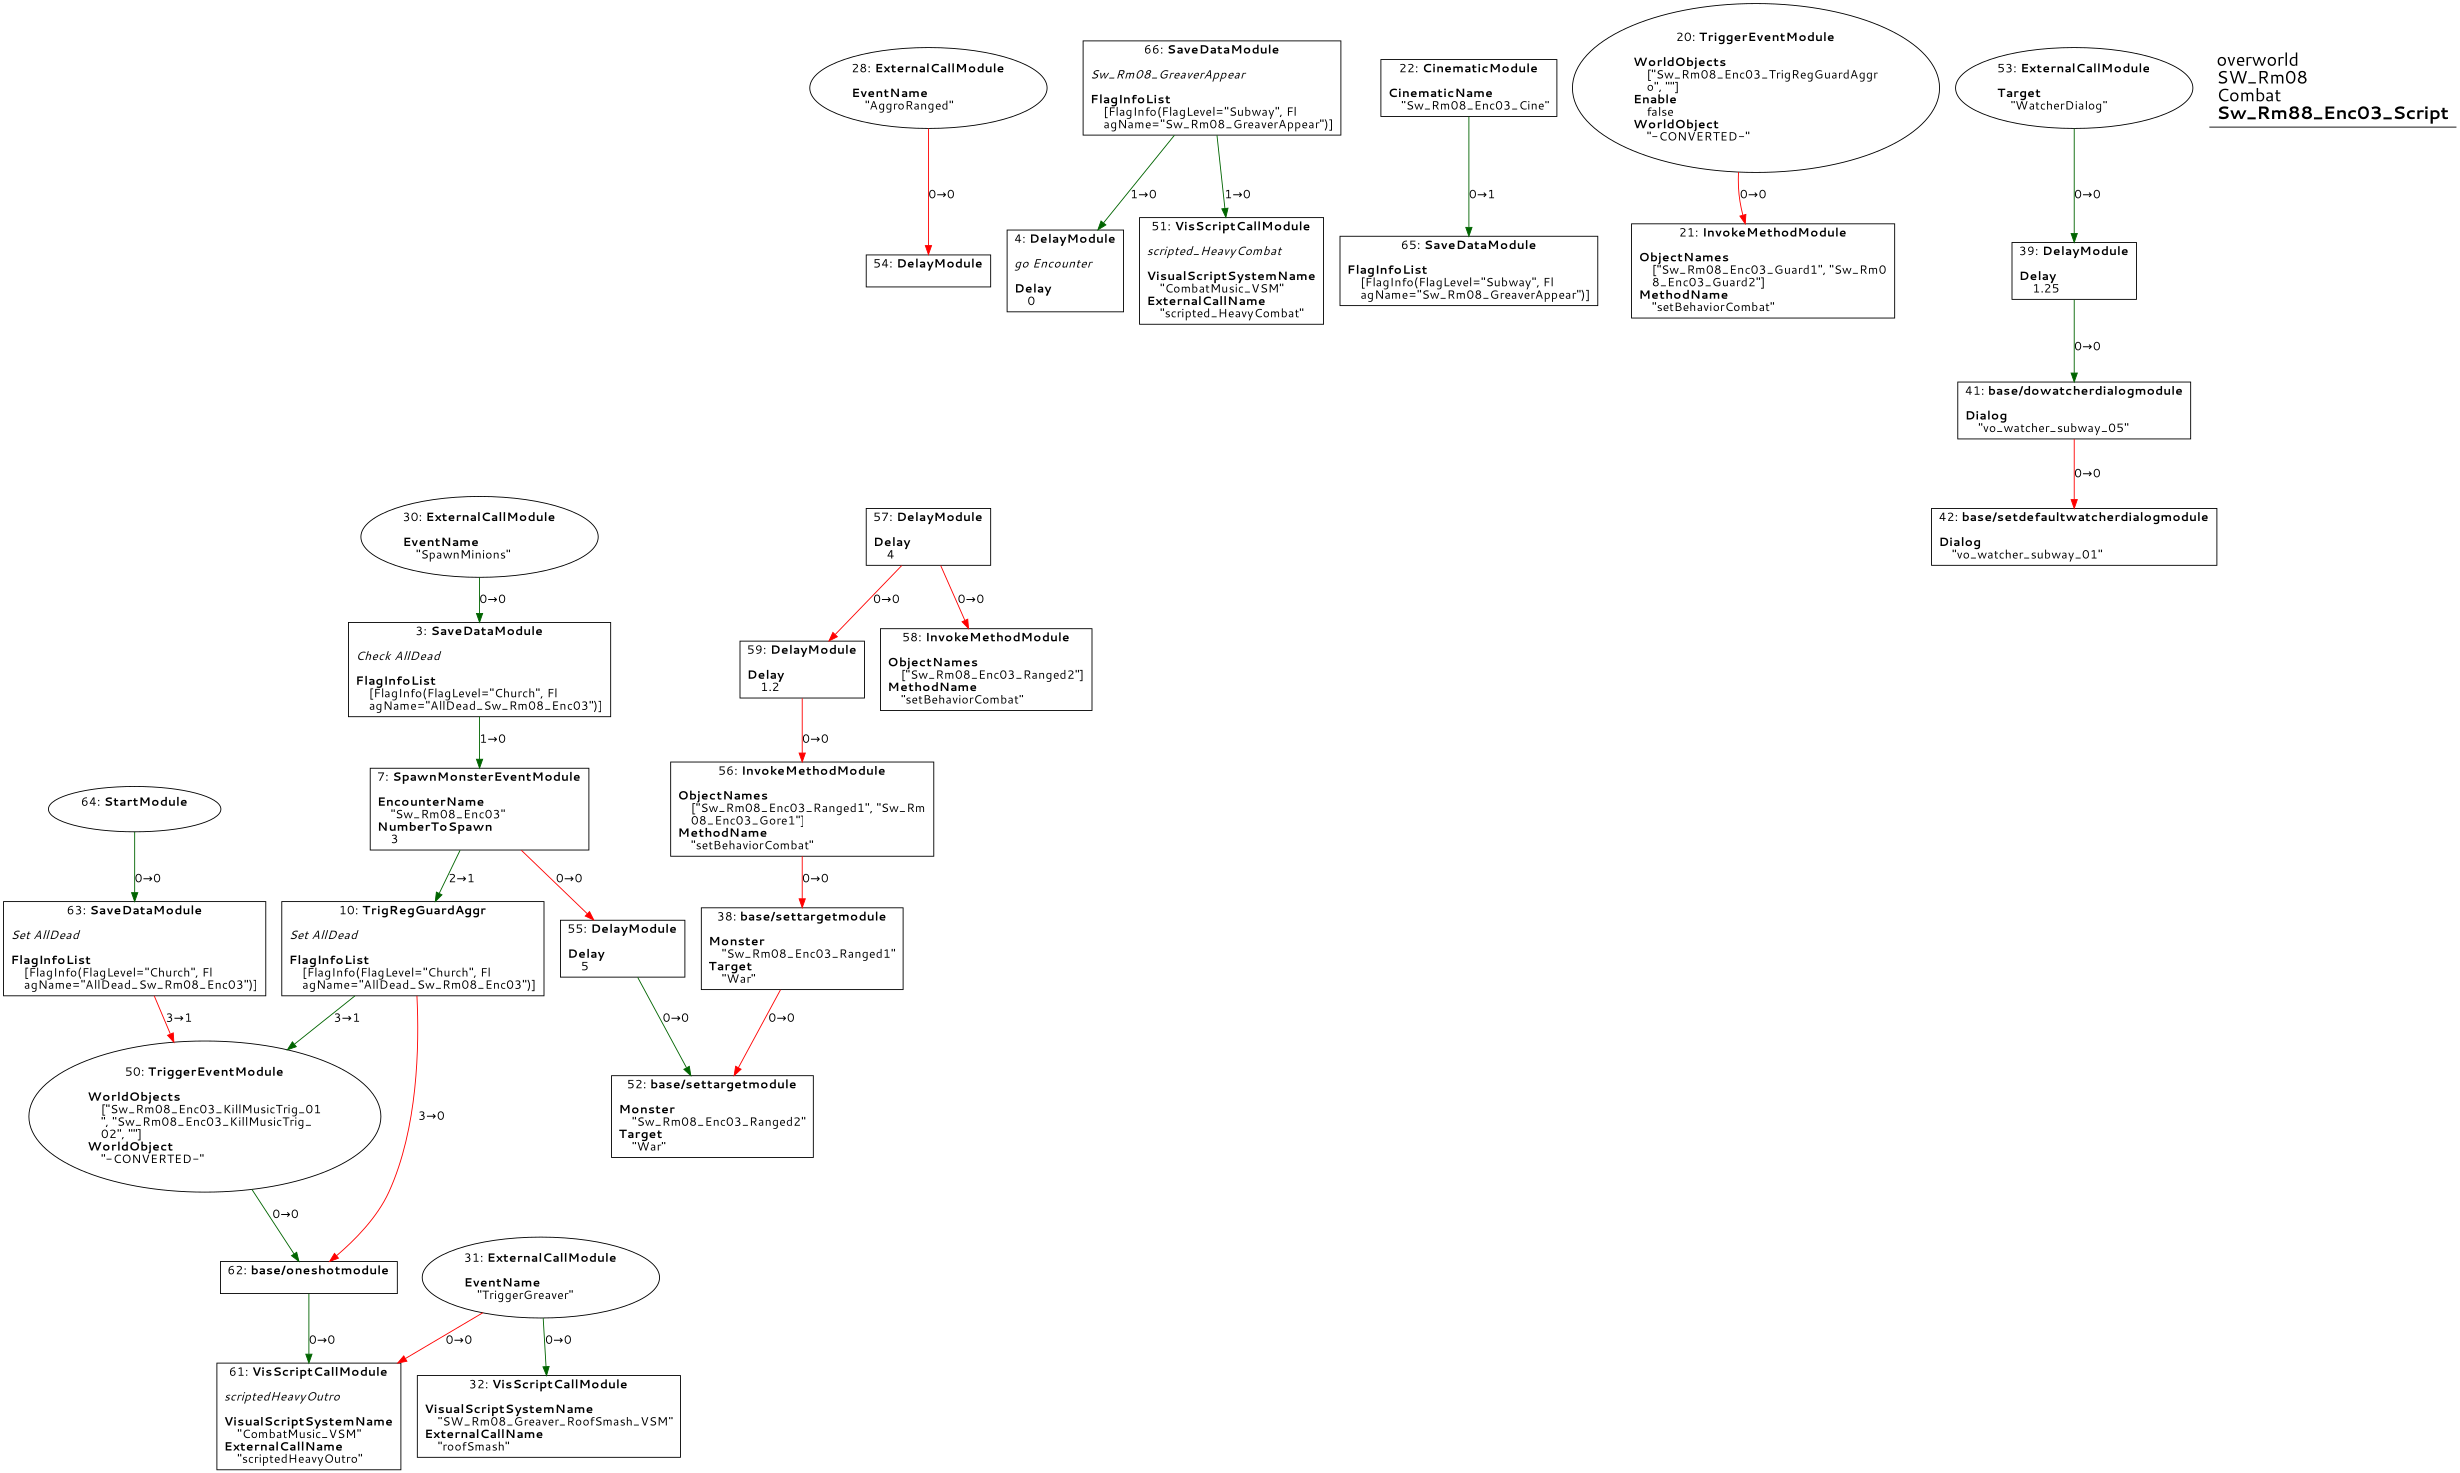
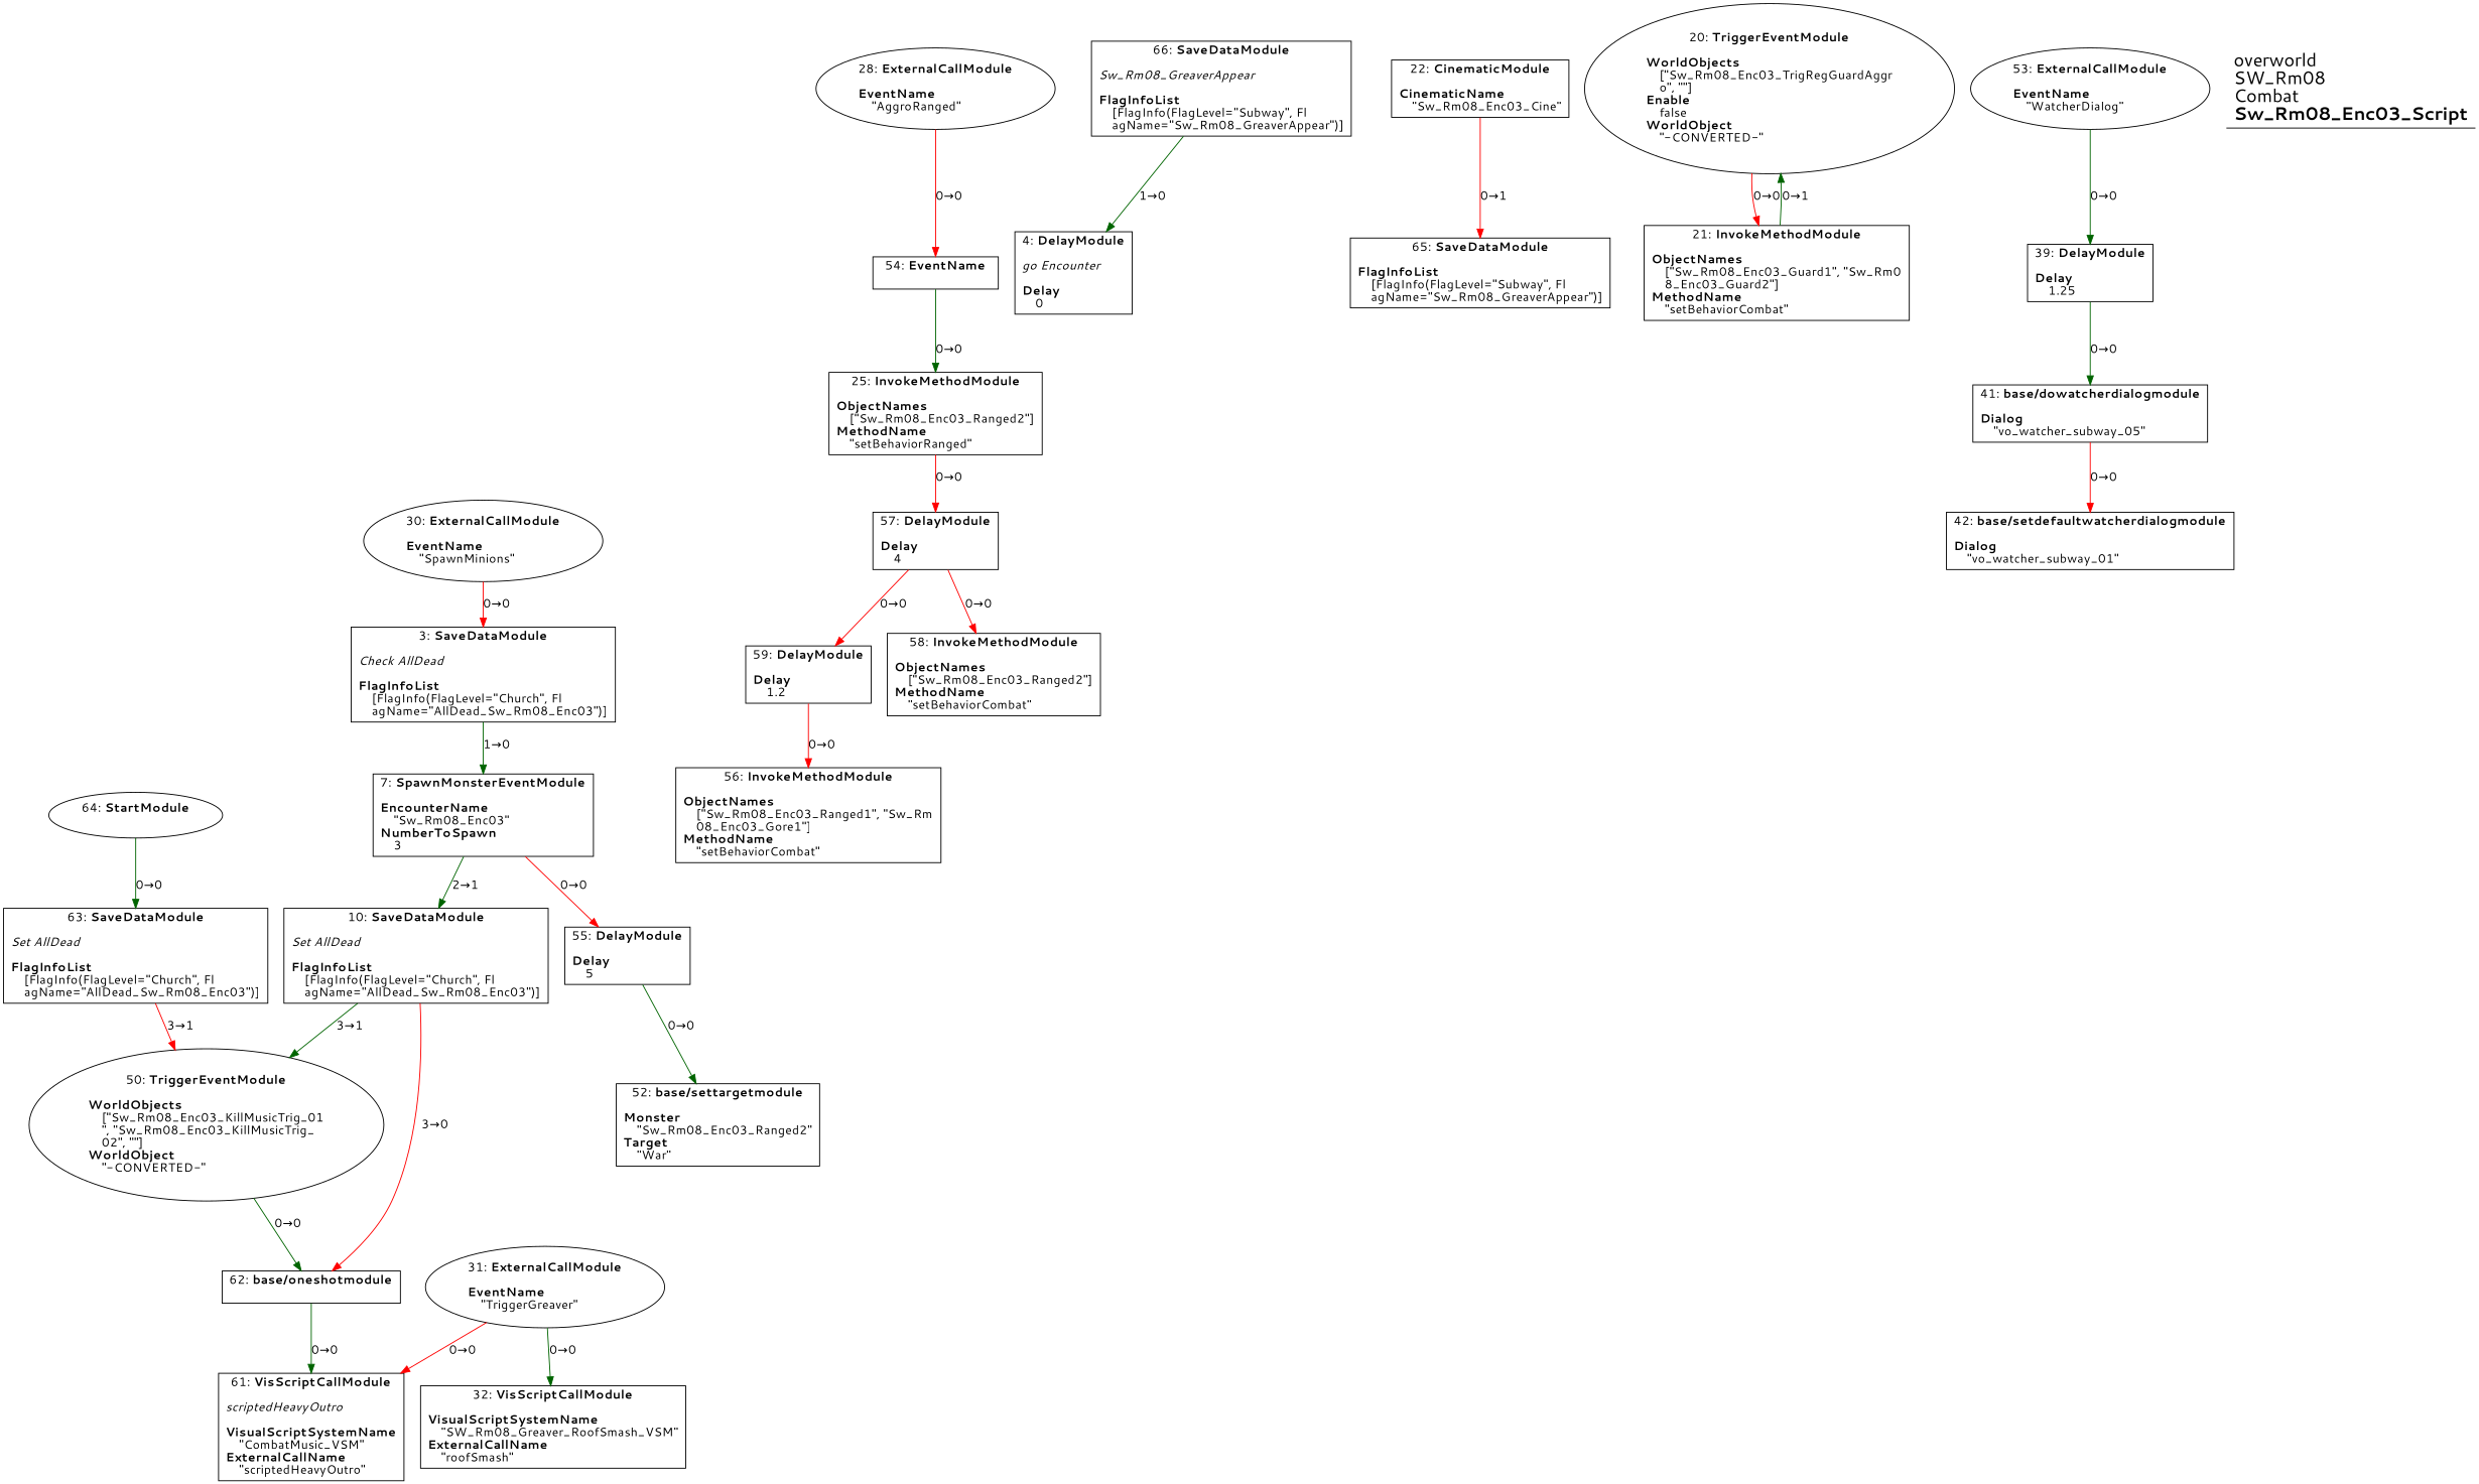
  digraph {
    fontname="Segoe UI"
    splines=spline
    node [fontname="Segoe UI" shape=box]
    edge [color=darkgreen fontname="Segoe UI"]
    n1 [label=<3: <b>SaveDataModule</b><br/><br/><i>Check AllDead<br align="left"/></i><br align="left"/><b>FlagInfoList</b><br align="left"/>    [FlagInfo(FlagLevel=&quot;Church&quot;, Fl<br align="left"/>    agName=&quot;AllDead_Sw_Rm08_Enc03&quot;)]<br align="left"/>>]
    n2 [label=<7: <b>SpawnMonsterEventModule</b><br/><br/><b>EncounterName</b><br align="left"/>    &quot;Sw_Rm08_Enc03&quot;<br align="left"/><b>NumberToSpawn</b><br align="left"/>    3<br align="left"/>>]
-   n3 [label=<10: <b>TrigRegGuardAggr</b><br/><br/><i>Set AllDead<br align="left"/></i><br align="left"/><b>FlagInfoList</b><br align="left"/>    [FlagInfo(FlagLevel=&quot;Church&quot;, Fl<br align="left"/>    agName=&quot;AllDead_Sw_Rm08_Enc03&quot;)]<br align="left"/>>]
+   n3 [label=<10: <b>SaveDataModule</b><br/><br/><i>Set AllDead<br align="left"/></i><br align="left"/><b>FlagInfoList</b><br align="left"/>    [FlagInfo(FlagLevel=&quot;Church&quot;, Fl<br align="left"/>    agName=&quot;AllDead_Sw_Rm08_Enc03&quot;)]<br align="left"/>>]
    n4 [label=<55: <b>DelayModule</b><br/><br/><b>Delay</b><br align="left"/>    5<br align="left"/>>]
    n5 [label=<50: <b>TriggerEventModule</b><br/><br/><b>WorldObjects</b><br align="left"/>    [&quot;Sw_Rm08_Enc03_KillMusicTrig_01<br align="left"/>    &quot;, &quot;Sw_Rm08_Enc03_KillMusicTrig_<br align="left"/>    02&quot;, &quot;&quot;]<br align="left"/><b>WorldObject</b><br align="left"/>    &quot;-CONVERTED-&quot;<br align="left"/>> shape=oval]
    n6 [label=<62: <b>base/oneshotmodule</b><br/><br/>>]
    n7 [label=<52: <b>base/settargetmodule</b><br/><br/><b>Monster</b><br align="left"/>    &quot;Sw_Rm08_Enc03_Ranged2&quot;<br align="left"/><b>Target</b><br align="left"/>    &quot;War&quot;<br align="left"/>>]
    n8 [label=<4: <b>DelayModule</b><br/><br/><i>go Encounter<br align="left"/></i><br align="left"/><b>Delay</b><br align="left"/>    0<br align="left"/>>]
    n9 [label=<22: <b>CinematicModule</b><br/><br/><b>CinematicName</b><br align="left"/>    &quot;Sw_Rm08_Enc03_Cine&quot;<br align="left"/>>]
    n10 [label=<65: <b>SaveDataModule</b><br/><br/><b>FlagInfoList</b><br align="left"/>    [FlagInfo(FlagLevel=&quot;Subway&quot;, Fl<br align="left"/>    agName=&quot;Sw_Rm08_GreaverAppear&quot;)]<br align="left"/>>]
    n11 [label=<61: <b>VisScriptCallModule</b><br/><br/><i>scriptedHeavyOutro<br align="left"/></i><br align="left"/><b>VisualScriptSystemName</b><br align="left"/>    &quot;CombatMusic_VSM&quot;<br align="left"/><b>ExternalCallName</b><br align="left"/>    &quot;scriptedHeavyOutro&quot;<br align="left"/>>]
    n12 [label=<66: <b>SaveDataModule</b><br/><br/><i>Sw_Rm08_GreaverAppear<br align="left"/></i><br align="left"/><b>FlagInfoList</b><br align="left"/>    [FlagInfo(FlagLevel=&quot;Subway&quot;, Fl<br align="left"/>    agName=&quot;Sw_Rm08_GreaverAppear&quot;)]<br align="left"/>>]
-   n13 [label=<51: <b>VisScriptCallModule</b><br/><br/><i>scripted_HeavyCombat<br align="left"/></i><br align="left"/><b>VisualScriptSystemName</b><br align="left"/>    &quot;CombatMusic_VSM&quot;<br align="left"/><b>ExternalCallName</b><br align="left"/>    &quot;scripted_HeavyCombat&quot;<br align="left"/>>]
    n14 [label=<20: <b>TriggerEventModule</b><br/><br/><b>WorldObjects</b><br align="left"/>    [&quot;Sw_Rm08_Enc03_TrigRegGuardAggr<br align="left"/>    o&quot;, &quot;&quot;]<br align="left"/><b>Enable</b><br align="left"/>    false<br align="left"/><b>WorldObject</b><br align="left"/>    &quot;-CONVERTED-&quot;<br align="left"/>> shape=oval]
    n15 [label=<21: <b>InvokeMethodModule</b><br/><br/><b>ObjectNames</b><br align="left"/>    [&quot;Sw_Rm08_Enc03_Guard1&quot;, &quot;Sw_Rm0<br align="left"/>    8_Enc03_Guard2&quot;]<br align="left"/><b>MethodName</b><br align="left"/>    &quot;setBehaviorCombat&quot;<br align="left"/>>]
+   n16 [label=<25: <b>InvokeMethodModule</b><br/><br/><b>ObjectNames</b><br align="left"/>    [&quot;Sw_Rm08_Enc03_Ranged2&quot;]<br align="left"/><b>MethodName</b><br align="left"/>    &quot;setBehaviorRanged&quot;<br align="left"/>>]
    n17 [label=<57: <b>DelayModule</b><br/><br/><b>Delay</b><br align="left"/>    4<br align="left"/>>]
    n18 [label=<59: <b>DelayModule</b><br/><br/><b>Delay</b><br align="left"/>    1.2<br align="left"/>>]
    n19 [label=<58: <b>InvokeMethodModule</b><br/><br/><b>ObjectNames</b><br align="left"/>    [&quot;Sw_Rm08_Enc03_Ranged2&quot;]<br align="left"/><b>MethodName</b><br align="left"/>    &quot;setBehaviorCombat&quot;<br align="left"/>>]
    n20 [label=<56: <b>InvokeMethodModule</b><br/><br/><b>ObjectNames</b><br align="left"/>    [&quot;Sw_Rm08_Enc03_Ranged1&quot;, &quot;Sw_Rm<br align="left"/>    08_Enc03_Gore1&quot;]<br align="left"/><b>MethodName</b><br align="left"/>    &quot;setBehaviorCombat&quot;<br align="left"/>>]
-   n21 [label=<38: <b>base/settargetmodule</b><br/><br/><b>Monster</b><br align="left"/>    &quot;Sw_Rm08_Enc03_Ranged1&quot;<br align="left"/><b>Target</b><br align="left"/>    &quot;War&quot;<br align="left"/>>]
    n22 [label=<28: <b>ExternalCallModule</b><br/><br/><b>EventName</b><br align="left"/>    &quot;AggroRanged&quot;<br align="left"/>> shape=oval]
-   n23 [label=<54: <b>DelayModule</b><br/><br/>>]
+   n23 [label=<54: <b>EventName</b><br/><br/>>]
    n24 [label=<30: <b>ExternalCallModule</b><br/><br/><b>EventName</b><br align="left"/>    &quot;SpawnMinions&quot;<br align="left"/>> shape=oval]
    n25 [label=<31: <b>ExternalCallModule</b><br/><br/><b>EventName</b><br align="left"/>    &quot;TriggerGreaver&quot;<br align="left"/>> shape=oval]
    n26 [label=<32: <b>VisScriptCallModule</b><br/><br/><b>VisualScriptSystemName</b><br align="left"/>    &quot;SW_Rm08_Greaver_RoofSmash_VSM&quot;<br align="left"/><b>ExternalCallName</b><br align="left"/>    &quot;roofSmash&quot;<br align="left"/>>]
    n27 [label=<39: <b>DelayModule</b><br/><br/><b>Delay</b><br align="left"/>    1.25<br align="left"/>>]
    n28 [label=<41: <b>base/dowatcherdialogmodule</b><br/><br/><b>Dialog</b><br align="left"/>    &quot;vo_watcher_subway_05&quot;<br align="left"/>>]
    n29 [label=<42: <b>base/setdefaultwatcherdialogmodule</b><br/><br/><b>Dialog</b><br align="left"/>    &quot;vo_watcher_subway_01&quot;<br align="left"/>>]
-   n30 [label=<53: <b>ExternalCallModule</b><br/><br/><b>Target</b><br align="left"/>    &quot;WatcherDialog&quot;<br align="left"/>> shape=oval]
+   n30 [label=<53: <b>ExternalCallModule</b><br/><br/><b>EventName</b><br align="left"/>    &quot;WatcherDialog&quot;<br align="left"/>> shape=oval]
    n31 [label=<63: <b>SaveDataModule</b><br/><br/><i>Set AllDead<br align="left"/></i><br align="left"/><b>FlagInfoList</b><br align="left"/>    [FlagInfo(FlagLevel=&quot;Church&quot;, Fl<br align="left"/>    agName=&quot;AllDead_Sw_Rm08_Enc03&quot;)]<br align="left"/>>]
    n32 [label=<64: <b>StartModule</b><br/><br/>> shape=oval]
-   n33 [label=<<font point-size="20">overworld<br align="left"/>SW_Rm08<br align="left"/>Combat<br align="left"/><b>Sw_Rm88_Enc03_Script</b><br align="left"/></font>> shape=underline]
+   n33 [label=<<font point-size="20">overworld<br align="left"/>SW_Rm08<br align="left"/>Combat<br align="left"/><b>Sw_Rm08_Enc03_Script</b><br align="left"/></font>> shape=underline]
    n1 -> n2 [label="1→0"]
    n2 -> n3 [label="2→1"]
    n2 -> n4 [color=red label="0→0"]
    n3 -> n5 [label="3→1"]
    n3 -> n6 [color=red label="3→0"]
    n4 -> n7 [label="0→0"]
    n5 -> n6 [label="0→0"]
    n6 -> n11 [label="0→0"]
-   n9 -> n10 [label="0→1"]
+   n9 -> n10 [color=red label="0→1"]
    n12 -> n8 [label="1→0"]
-   n12 -> n13 [label="1→0"]
    n14 -> n15 [color=red label="0→0"]
+   n15 -> n14 [label="0→1"]
+   n16 -> n17 [color=red label="0→0"]
    n17 -> n18 [color=red label="0→0"]
    n17 -> n19 [color=red label="0→0"]
    n18 -> n20 [color=red label="0→0"]
-   n20 -> n21 [color=red label="0→0"]
-   n21 -> n7 [color=red label="0→0"]
    n22 -> n23 [color=red label="0→0"]
-   n24 -> n1 [label="0→0"]
+   n23 -> n16 [label="0→0"]
+   n24 -> n1 [color=red label="0→0"]
    n25 -> n11 [color=red label="0→0"]
    n25 -> n26 [label="0→0"]
    n27 -> n28 [label="0→0"]
    n28 -> n29 [color=red label="0→0"]
    n30 -> n27 [label="0→0"]
    n31 -> n5 [color=red label="3→1"]
    n32 -> n31 [label="0→0"]
  }
